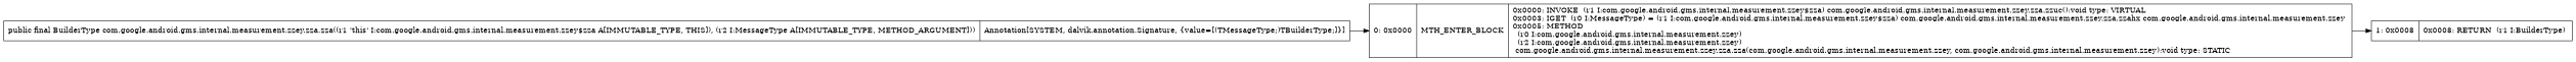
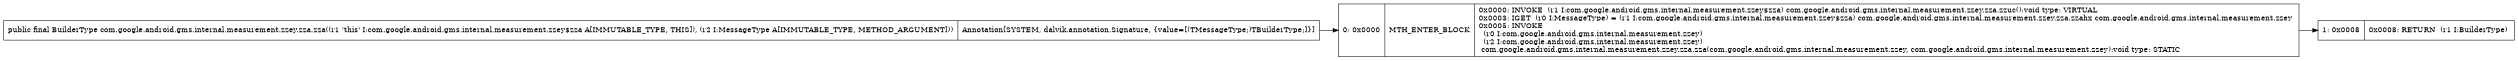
  digraph {
    rankdir=LR
    node [shape=record]
-   n1 [label="{0\:\ 0x0000|MTH_ENTER_BLOCK\l|0x0000: INVOKE  (r1 I:com.google.android.gms.internal.measurement.zzey$zza) com.google.android.gms.internal.measurement.zzey.zza.zzuc():void type: VIRTUAL \l0x0003: IGET  (r0 I:MessageType) = (r1 I:com.google.android.gms.internal.measurement.zzey$zza) com.google.android.gms.internal.measurement.zzey.zza.zzahx com.google.android.gms.internal.measurement.zzey \l0x0005: METHOD  \l  (r0 I:com.google.android.gms.internal.measurement.zzey)\l  (r2 I:com.google.android.gms.internal.measurement.zzey)\l com.google.android.gms.internal.measurement.zzey.zza.zza(com.google.android.gms.internal.measurement.zzey, com.google.android.gms.internal.measurement.zzey):void type: STATIC \l}"]
+   n1 [label="{0\:\ 0x0000|MTH_ENTER_BLOCK\l|0x0000: INVOKE  (r1 I:com.google.android.gms.internal.measurement.zzey$zza) com.google.android.gms.internal.measurement.zzey.zza.zzuc():void type: VIRTUAL \l0x0003: IGET  (r0 I:MessageType) = (r1 I:com.google.android.gms.internal.measurement.zzey$zza) com.google.android.gms.internal.measurement.zzey.zza.zzahx com.google.android.gms.internal.measurement.zzey \l0x0005: INVOKE  \l  (r0 I:com.google.android.gms.internal.measurement.zzey)\l  (r2 I:com.google.android.gms.internal.measurement.zzey)\l com.google.android.gms.internal.measurement.zzey.zza.zza(com.google.android.gms.internal.measurement.zzey, com.google.android.gms.internal.measurement.zzey):void type: STATIC \l}"]
    n2 [label="{1\:\ 0x0008|0x0008: RETURN  (r1 I:BuilderType) \l}"]
    n3 [label="{public final BuilderType com.google.android.gms.internal.measurement.zzey.zza.zza((r1 'this' I:com.google.android.gms.internal.measurement.zzey$zza A[IMMUTABLE_TYPE, THIS]), (r2 I:MessageType A[IMMUTABLE_TYPE, METHOD_ARGUMENT]))  | Annotation[SYSTEM, dalvik.annotation.Signature, \{value=[(TMessageType;)TBuilderType;]\}]\l}"]
    n1 -> n2
    n3 -> n1
  }
